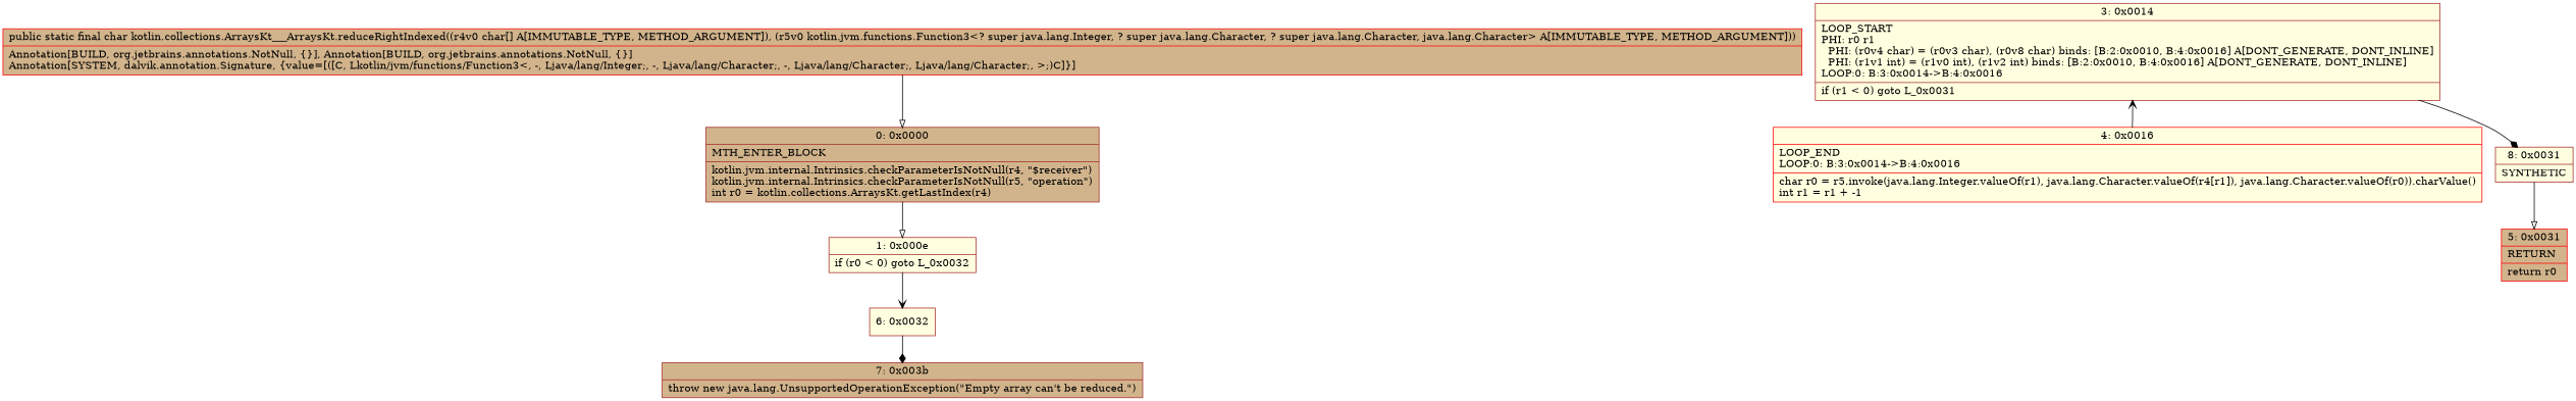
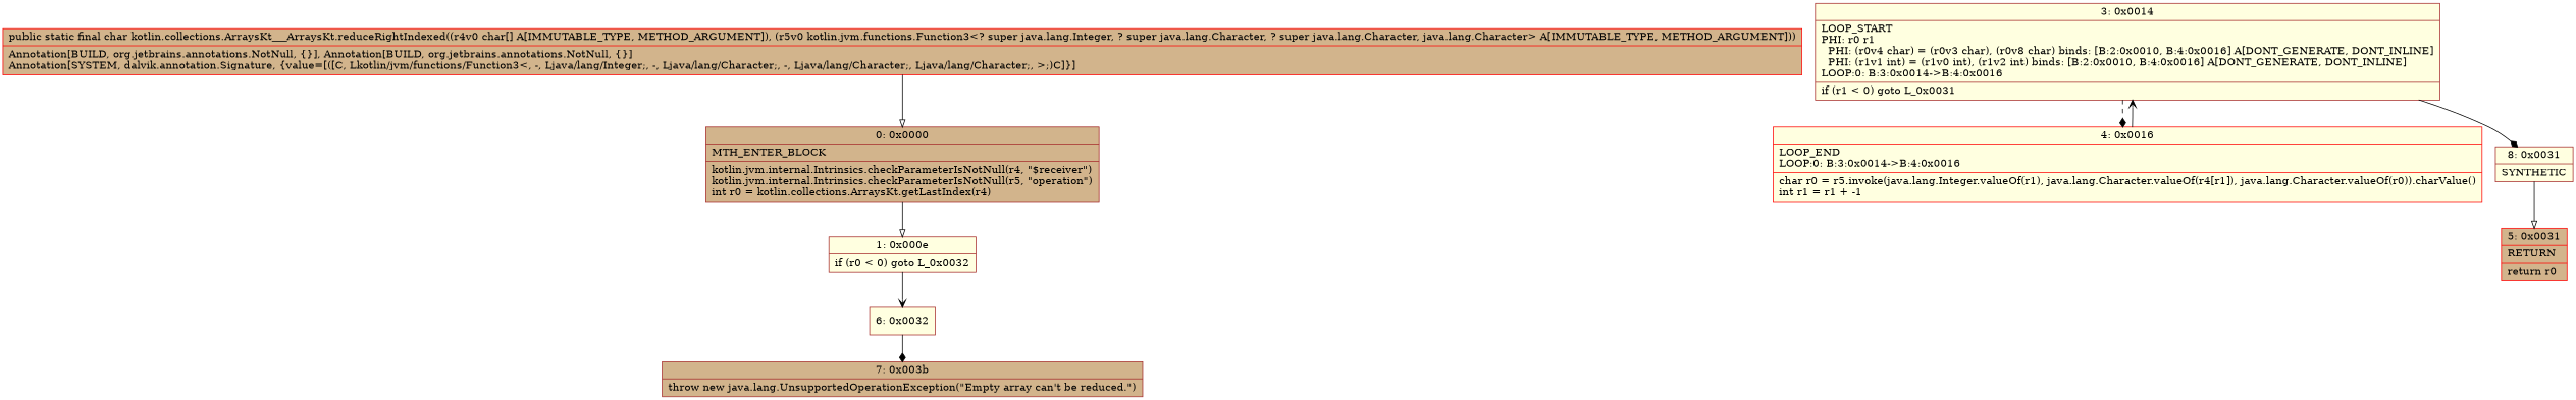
  digraph {
    node [color=brown fillcolor=lightyellow shape=record style=filled]
    edge [arrowhead=onormal]
    n1 [fillcolor=tan label="{0\:\ 0x0000|MTH_ENTER_BLOCK\l|kotlin.jvm.internal.Intrinsics.checkParameterIsNotNull(r4, \"$receiver\")\lkotlin.jvm.internal.Intrinsics.checkParameterIsNotNull(r5, \"operation\")\lint r0 = kotlin.collections.ArraysKt.getLastIndex(r4)\l}"]
    n2 [label="{1\:\ 0x000e|if (r0 \< 0) goto L_0x0032\l}"]
    n3 [label="{6\:\ 0x0032}"]
    n4 [fillcolor=tan label="{7\:\ 0x003b|throw new java.lang.UnsupportedOperationException(\"Empty array can't be reduced.\")\l}"]
    n5 [label="{3\:\ 0x0014|LOOP_START\lPHI: r0 r1 \l  PHI: (r0v4 char) = (r0v3 char), (r0v8 char) binds: [B:2:0x0010, B:4:0x0016] A[DONT_GENERATE, DONT_INLINE]\l  PHI: (r1v1 int) = (r1v0 int), (r1v2 int) binds: [B:2:0x0010, B:4:0x0016] A[DONT_GENERATE, DONT_INLINE]\lLOOP:0: B:3:0x0014\-\>B:4:0x0016\l|if (r1 \< 0) goto L_0x0031\l}"]
    n6 [color=red label="{4\:\ 0x0016|LOOP_END\lLOOP:0: B:3:0x0014\-\>B:4:0x0016\l|char r0 = r5.invoke(java.lang.Integer.valueOf(r1), java.lang.Character.valueOf(r4[r1]), java.lang.Character.valueOf(r0)).charValue()\lint r1 = r1 + \-1\l}"]
    n7 [label="{8\:\ 0x0031|SYNTHETIC\l}"]
    n8 [color=red fillcolor=tan label="{5\:\ 0x0031|RETURN\l|return r0\l}"]
    n9 [color=red fillcolor=tan label="{public static final char kotlin.collections.ArraysKt___ArraysKt.reduceRightIndexed((r4v0 char[] A[IMMUTABLE_TYPE, METHOD_ARGUMENT]), (r5v0 kotlin.jvm.functions.Function3\<? super java.lang.Integer, ? super java.lang.Character, ? super java.lang.Character, java.lang.Character\> A[IMMUTABLE_TYPE, METHOD_ARGUMENT]))  | Annotation[BUILD, org.jetbrains.annotations.NotNull, \{\}], Annotation[BUILD, org.jetbrains.annotations.NotNull, \{\}]\lAnnotation[SYSTEM, dalvik.annotation.Signature, \{value=[([C, Lkotlin\/jvm\/functions\/Function3\<, \-, Ljava\/lang\/Integer;, \-, Ljava\/lang\/Character;, \-, Ljava\/lang\/Character;, Ljava\/lang\/Character;, \>;)C]\}]\l}"]
    n1 -> n2
    n2 -> n3 [arrowhead=vee]
    n3 -> n4 [arrowhead=diamond]
+   n5 -> n6 [arrowhead=diamond style=dashed]
    n5 -> n7 [arrowhead=diamond]
    n6 -> n5 [arrowhead=vee]
    n7 -> n8
    n9 -> n1
  }
